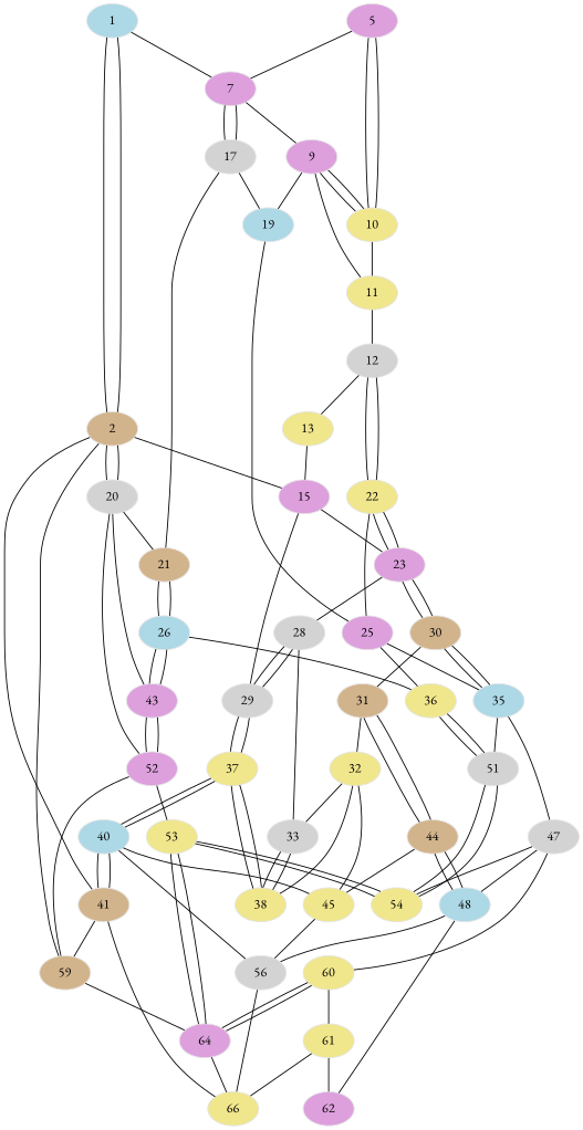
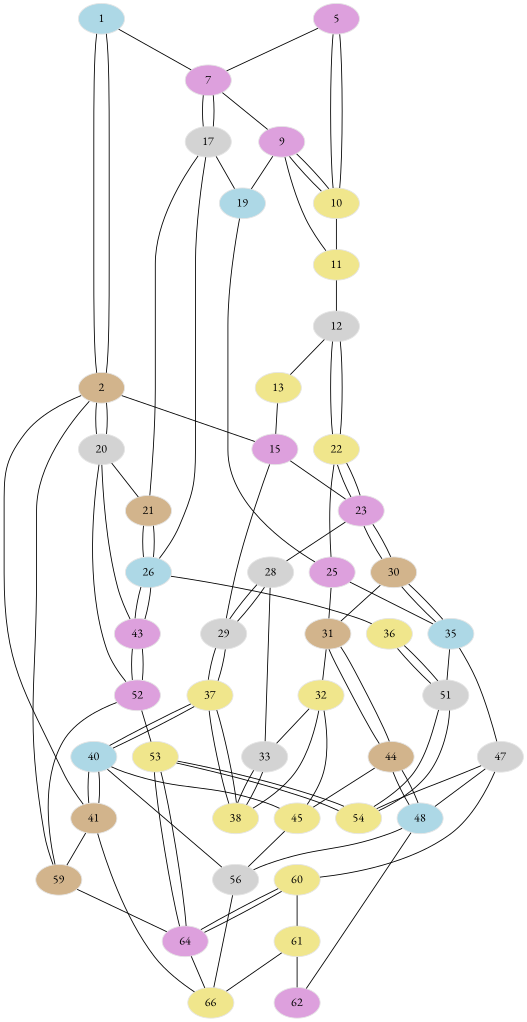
  graph {
    fontname="EB Garamond"
    node [color=gray90 fillcolor=khaki fontname="EB Garamond" style=filled]
    edge [fontname="EB Garamond"]
    1 [fillcolor=lightblue]
    2 [fillcolor=tan super="+3"]
    7 [fillcolor=plum super="+8"]
    15 [fillcolor=plum super="+16"]
    20 [fillcolor=lightgrey super="+42"]
    41 [fillcolor=tan]
    59 [fillcolor=tan]
    9 [fillcolor=plum super="+14"]
    17 [fillcolor=lightgrey super="+18"]
    23 [fillcolor=plum super="+24"]
    29 [fillcolor=lightgrey]
    21 [fillcolor=tan]
    43 [fillcolor=plum]
    52 [fillcolor=plum super="+58"]
    66 [super="+67"]
    64 [fillcolor=plum super="+68"]
    5 [fillcolor=plum super="+6"]
    10
    13
    11
    19 [fillcolor=lightblue]
    26 [fillcolor=lightblue super="+27"]
    12 [fillcolor=lightgrey]
    25 [fillcolor=plum super="+34"]
    22
    28 [fillcolor=lightgrey]
    30 [fillcolor=tan]
    37
    36
    35 [fillcolor=lightblue super="+46"]
    53
    33 [fillcolor=lightgrey]
    31 [fillcolor=tan]
    47 [fillcolor=lightgrey super="+57"]
    51 [fillcolor=lightgrey]
    38
    40 [fillcolor=lightblue super="+50"]
    32 [super="+39"]
    44 [fillcolor=tan]
    45 [super="+49"]
    48 [fillcolor=lightblue super="+55"]
    56 [fillcolor=lightgrey super="+63"]
    54
    60
    62 [fillcolor=plum]
    61 [super="+65"]
    1 -- 2
    1 -- 2
    1 -- 7
    2 -- 15
    2 -- 20
    2 -- 20
    2 -- 41
    2 -- 59
    7 -- 9
    7 -- 17
    7 -- 17
    15 -- 23
    15 -- 29
    20 -- 21
    20 -- 43
    20 -- 52
    41 -- 59
    41 -- 66
    59 -- 64
    9 -- 10
    9 -- 10
    9 -- 11
    9 -- 19
    17 -- 21
    17 -- 19
+   17 -- 26
    23 -- 28
    23 -- 30
    23 -- 30
    29 -- 37
    29 -- 37
    21 -- 26
    21 -- 26
    43 -- 52
    43 -- 52
    52 -- 59
    52 -- 53
    64 -- 66
    5 -- 7
    5 -- 10
    5 -- 10
    10 -- 11
    13 -- 15
    11 -- 12
    19 -- 25
    26 -- 43
    26 -- 43
    26 -- 36
    12 -- 13
    12 -- 22
    12 -- 22
-   25 -- 36
+   25 -- 31
    25 -- 35
    22 -- 23
    22 -- 23
    22 -- 25
    28 -- 29
    28 -- 29
    28 -- 33
    30 -- 35
    30 -- 35
    30 -- 31
    37 -- 38
    37 -- 38
    37 -- 40
    37 -- 40
    36 -- 51
    36 -- 51
    35 -- 47
    35 -- 51
    53 -- 64
    53 -- 64
    53 -- 54
    53 -- 54
    33 -- 38
    33 -- 38
    31 -- 32
    31 -- 44
    31 -- 44
    47 -- 48
    47 -- 54
    47 -- 60
    51 -- 54
    51 -- 54
    40 -- 41
    40 -- 41
    40 -- 45
    40 -- 56
    32 -- 33
    32 -- 38
    32 -- 45
    44 -- 45
    44 -- 48
    44 -- 48
    45 -- 56
    48 -- 56
    48 -- 62
    56 -- 66
    60 -- 64
    60 -- 64
    60 -- 61
    61 -- 66
    61 -- 62 [weight=2]
  }
